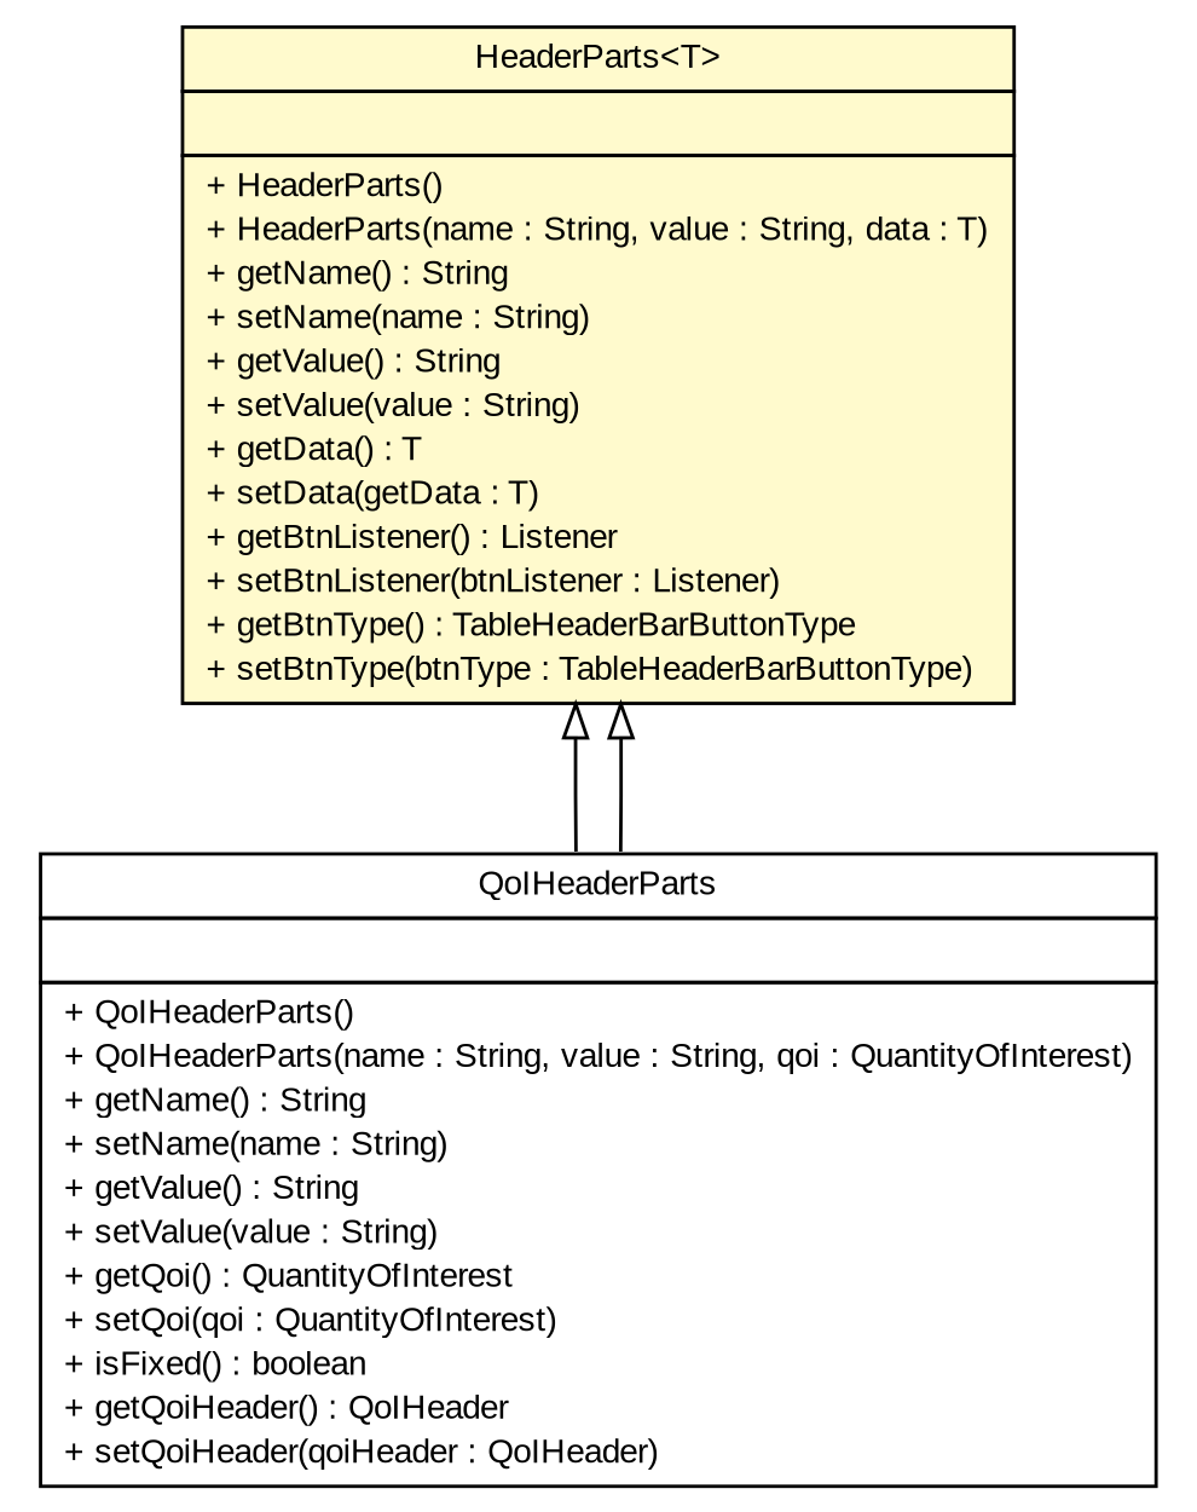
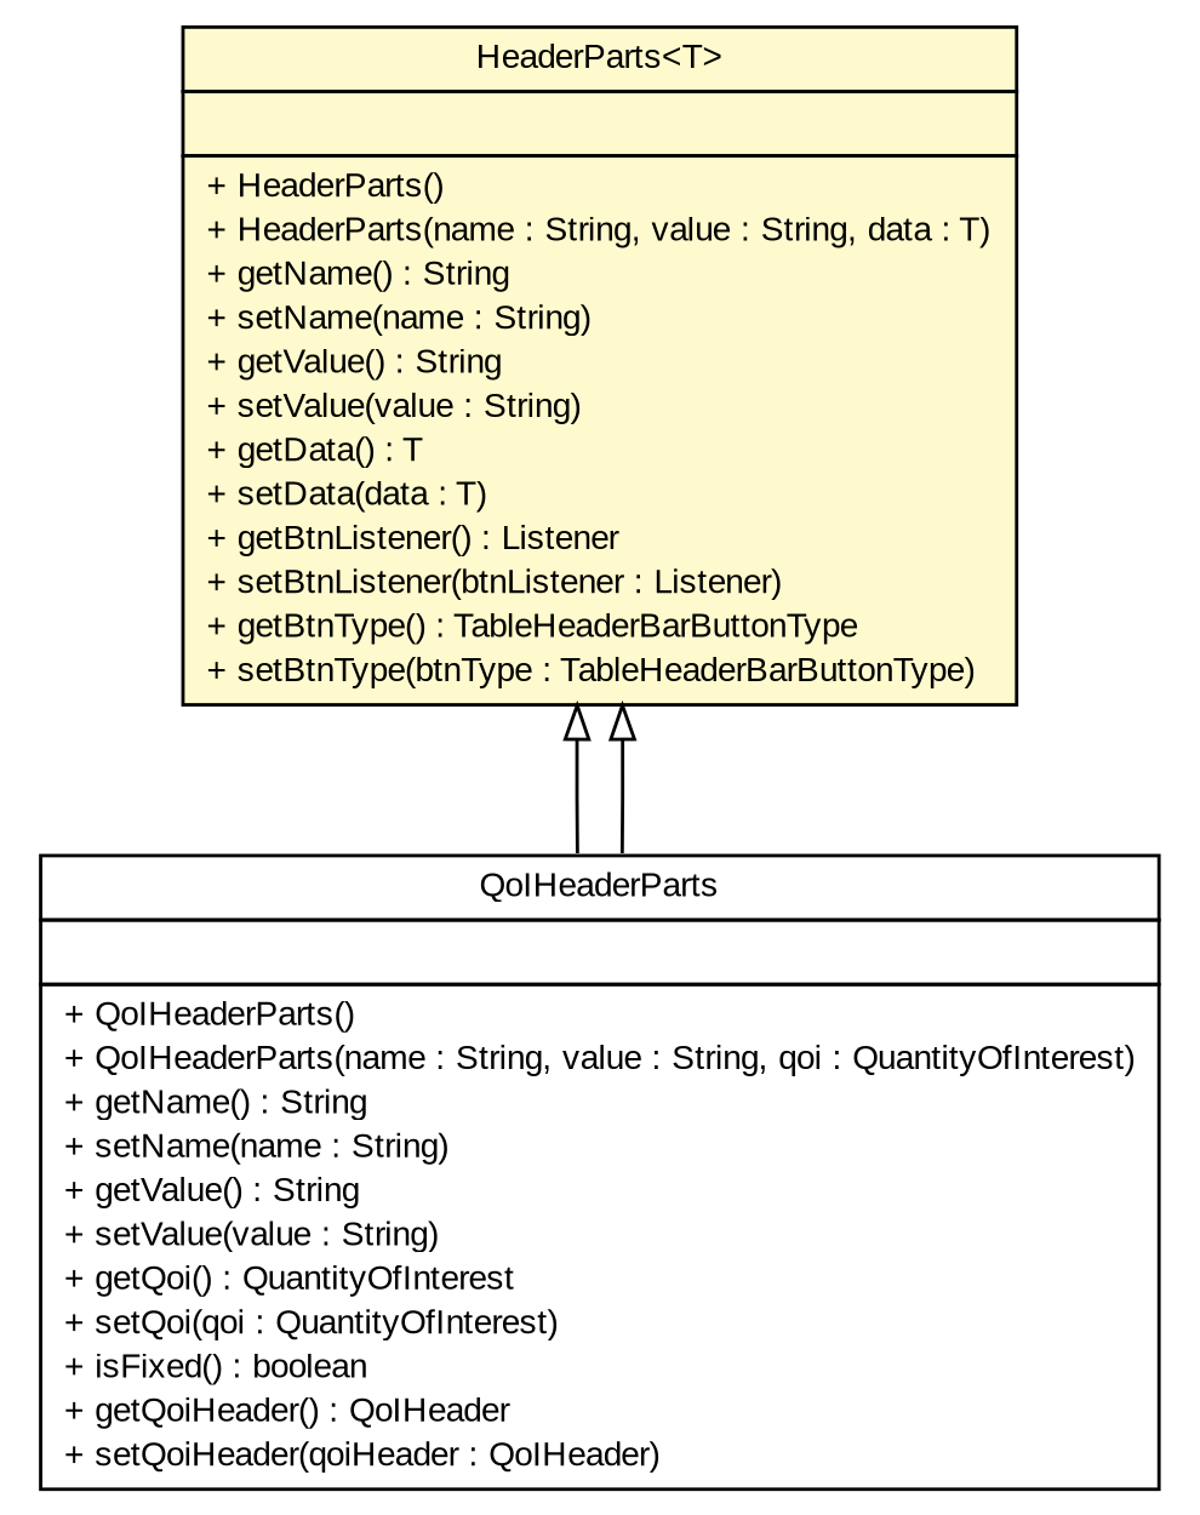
  digraph {
    nodesep=0.25
    ranksep=0.5
    node [fontcolor=black fontname=arial fontsize=10.0 shape=plaintext]
    edge [arrowtail=empty dir=back fontname=arial fontsize=10 headport=p labelfontname=arial labelfontsize=10 tailport=p]
-   n1 [label=<<table title="gov.sandia.cf.parts.model.HeaderParts" border="0" cellborder="1" cellspacing="0" cellpadding="2" port="p" bgcolor="lemonChiffon" href="./HeaderParts.html"> 		<tr><td><table border="0" cellspacing="0" cellpadding="1"> <tr><td align="center" balign="center"> HeaderParts&lt;T&gt; </td></tr> 		</table></td></tr> 		<tr><td><table border="0" cellspacing="0" cellpadding="1"> <tr><td align="left" balign="left">  </td></tr> 		</table></td></tr> 		<tr><td><table border="0" cellspacing="0" cellpadding="1"> <tr><td align="left" balign="left"> + HeaderParts() </td></tr> <tr><td align="left" balign="left"> + HeaderParts(name : String, value : String, data : T) </td></tr> <tr><td align="left" balign="left"> + getName() : String </td></tr> <tr><td align="left" balign="left"> + setName(name : String) </td></tr> <tr><td align="left" balign="left"> + getValue() : String </td></tr> <tr><td align="left" balign="left"> + setValue(value : String) </td></tr> <tr><td align="left" balign="left"> + getData() : T </td></tr> <tr><td align="left" balign="left"> + setData(getData : T) </td></tr> <tr><td align="left" balign="left"> + getBtnListener() : Listener </td></tr> <tr><td align="left" balign="left"> + setBtnListener(btnListener : Listener) </td></tr> <tr><td align="left" balign="left"> + getBtnType() : TableHeaderBarButtonType </td></tr> <tr><td align="left" balign="left"> + setBtnType(btnType : TableHeaderBarButtonType) </td></tr> 		</table></td></tr> 		</table>>]
+   n1 [label=<<table title="gov.sandia.cf.parts.model.HeaderParts" border="0" cellborder="1" cellspacing="0" cellpadding="2" port="p" bgcolor="lemonChiffon" href="./HeaderParts.html"> 		<tr><td><table border="0" cellspacing="0" cellpadding="1"> <tr><td align="center" balign="center"> HeaderParts&lt;T&gt; </td></tr> 		</table></td></tr> 		<tr><td><table border="0" cellspacing="0" cellpadding="1"> <tr><td align="left" balign="left">  </td></tr> 		</table></td></tr> 		<tr><td><table border="0" cellspacing="0" cellpadding="1"> <tr><td align="left" balign="left"> + HeaderParts() </td></tr> <tr><td align="left" balign="left"> + HeaderParts(name : String, value : String, data : T) </td></tr> <tr><td align="left" balign="left"> + getName() : String </td></tr> <tr><td align="left" balign="left"> + setName(name : String) </td></tr> <tr><td align="left" balign="left"> + getValue() : String </td></tr> <tr><td align="left" balign="left"> + setValue(value : String) </td></tr> <tr><td align="left" balign="left"> + getData() : T </td></tr> <tr><td align="left" balign="left"> + setData(data : T) </td></tr> <tr><td align="left" balign="left"> + getBtnListener() : Listener </td></tr> <tr><td align="left" balign="left"> + setBtnListener(btnListener : Listener) </td></tr> <tr><td align="left" balign="left"> + getBtnType() : TableHeaderBarButtonType </td></tr> <tr><td align="left" balign="left"> + setBtnType(btnType : TableHeaderBarButtonType) </td></tr> 		</table></td></tr> 		</table>>]
    n2 [label=<<table title="gov.sandia.cf.parts.model.QoIHeaderParts" border="0" cellborder="1" cellspacing="0" cellpadding="2" port="p" href="./QoIHeaderParts.html"> 		<tr><td><table border="0" cellspacing="0" cellpadding="1"> <tr><td align="center" balign="center"> QoIHeaderParts </td></tr> 		</table></td></tr> 		<tr><td><table border="0" cellspacing="0" cellpadding="1"> <tr><td align="left" balign="left">  </td></tr> 		</table></td></tr> 		<tr><td><table border="0" cellspacing="0" cellpadding="1"> <tr><td align="left" balign="left"> + QoIHeaderParts() </td></tr> <tr><td align="left" balign="left"> + QoIHeaderParts(name : String, value : String, qoi : QuantityOfInterest) </td></tr> <tr><td align="left" balign="left"> + getName() : String </td></tr> <tr><td align="left" balign="left"> + setName(name : String) </td></tr> <tr><td align="left" balign="left"> + getValue() : String </td></tr> <tr><td align="left" balign="left"> + setValue(value : String) </td></tr> <tr><td align="left" balign="left"> + getQoi() : QuantityOfInterest </td></tr> <tr><td align="left" balign="left"> + setQoi(qoi : QuantityOfInterest) </td></tr> <tr><td align="left" balign="left"> + isFixed() : boolean </td></tr> <tr><td align="left" balign="left"> + getQoiHeader() : QoIHeader </td></tr> <tr><td align="left" balign="left"> + setQoiHeader(qoiHeader : QoIHeader) </td></tr> 		</table></td></tr> 		</table>>]
    n1 -> n2
    n1 -> n2
  }
